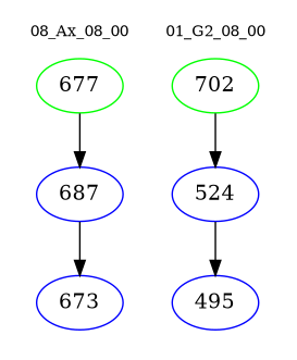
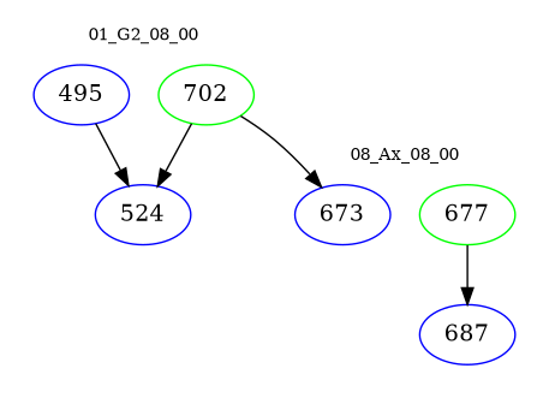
  digraph {
    node [color=blue]
    edge [color=black]
    n1 [color=green label=677]
    n2 [label=687]
    n3 [label=673]
    n4 [color=green label=702]
    n5 [label=524]
    n6 [label=495]
    subgraph cluster_1 {
      color=white
      fontsize=10
      label="08_Ax_08_00"
      n1
      n2
      n3
    }
    subgraph cluster_2 {
      color=white
      fontsize=10
      label="01_G2_08_00"
      n4
      n5
      n6
    }
    n1 -> n2
-   n2 -> n3
+   n4 -> n3
    n4 -> n5
-   n5 -> n6
+   n6 -> n5
  }
